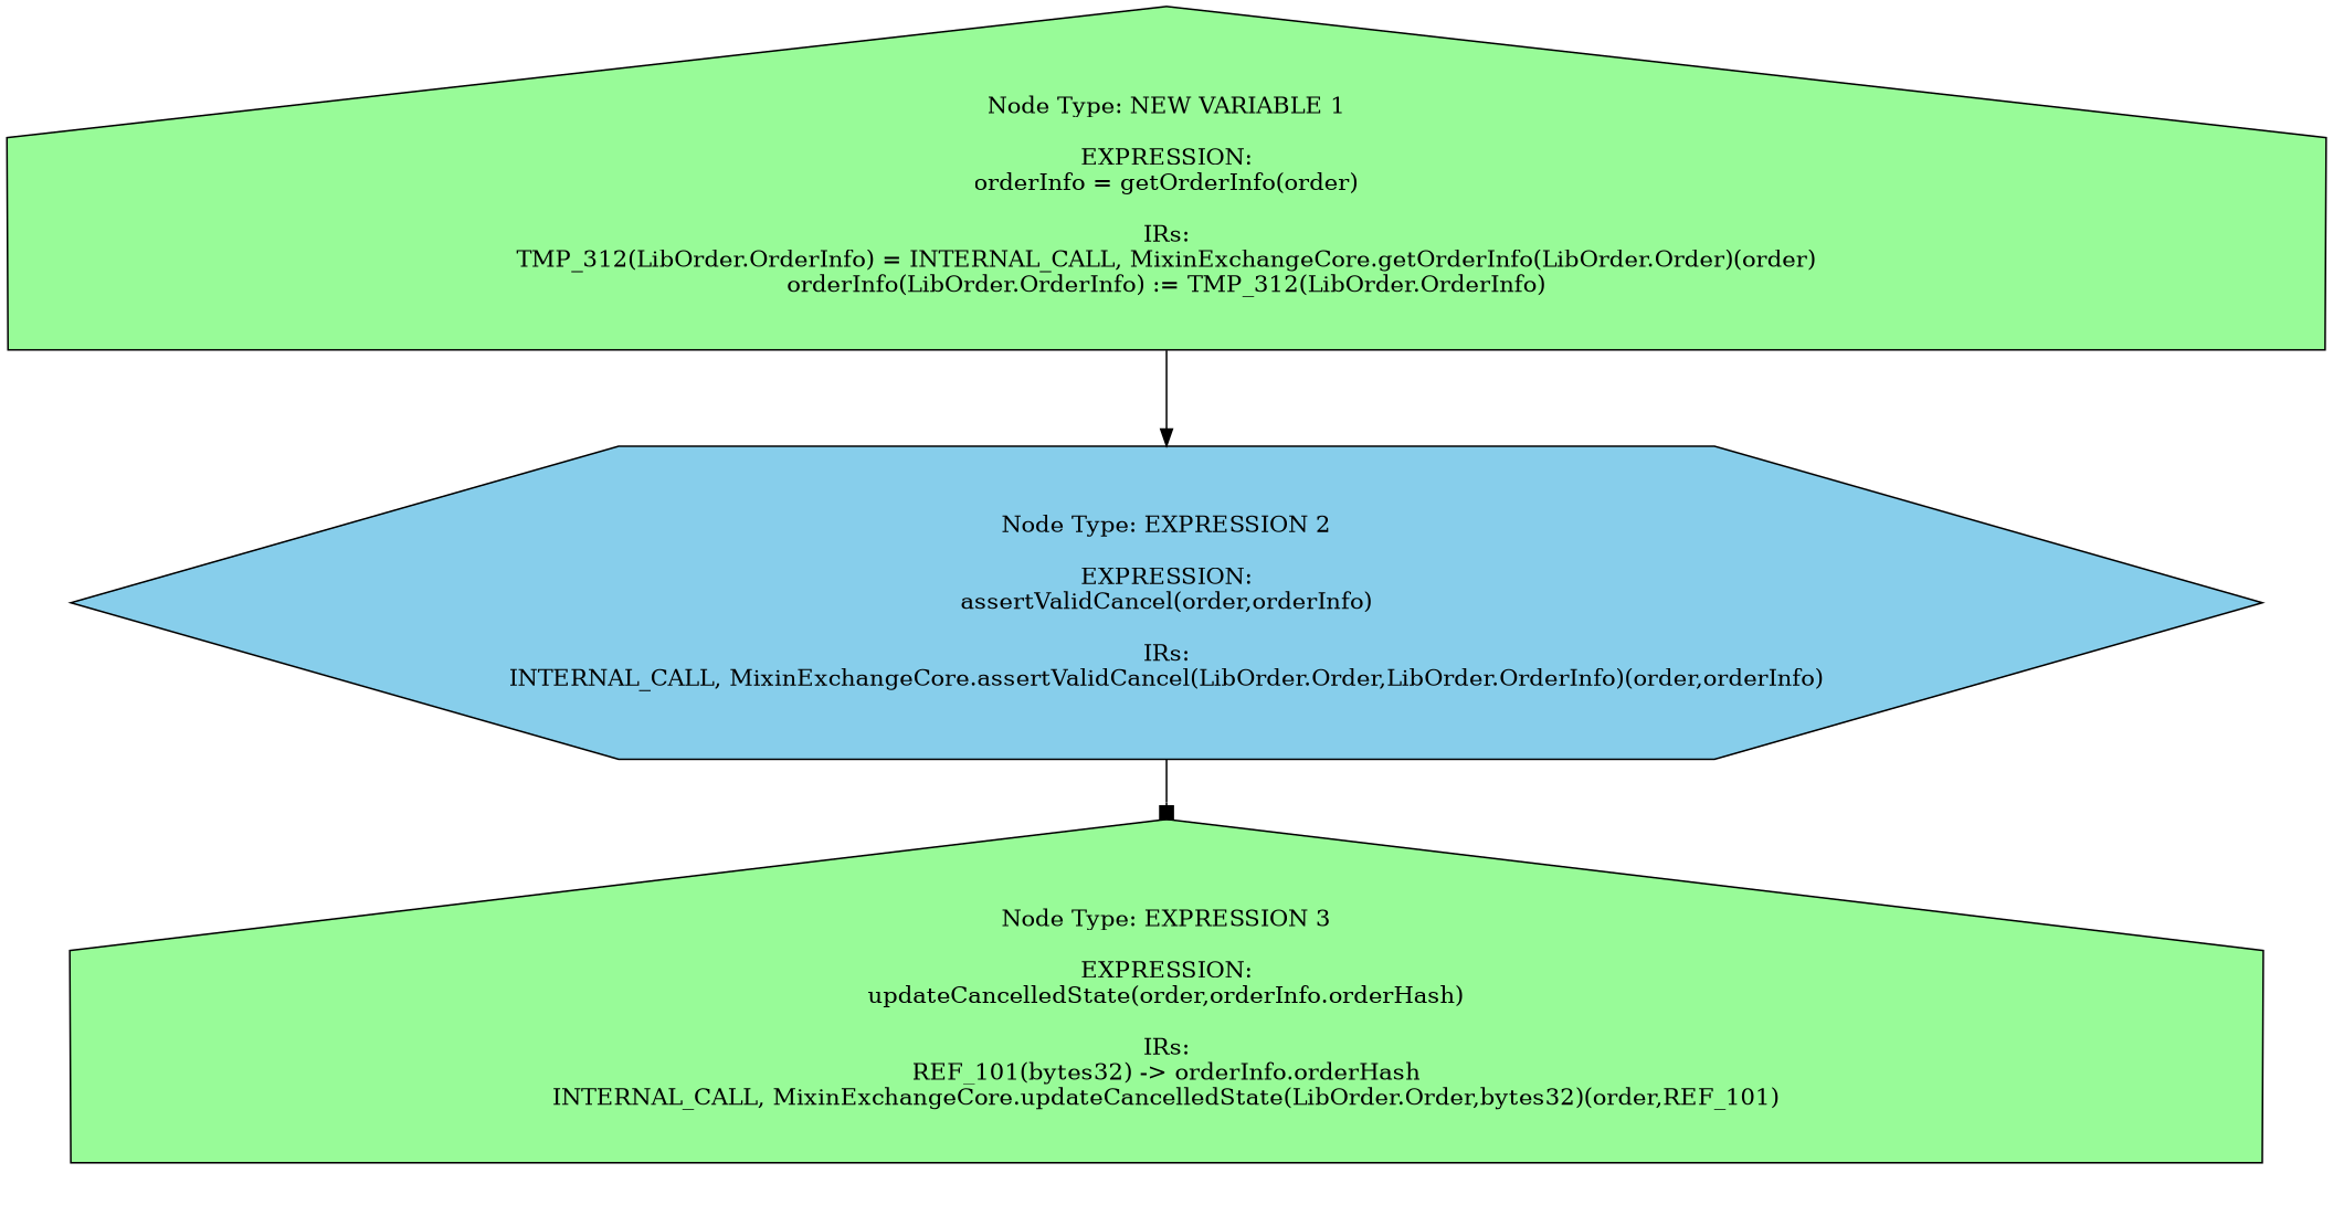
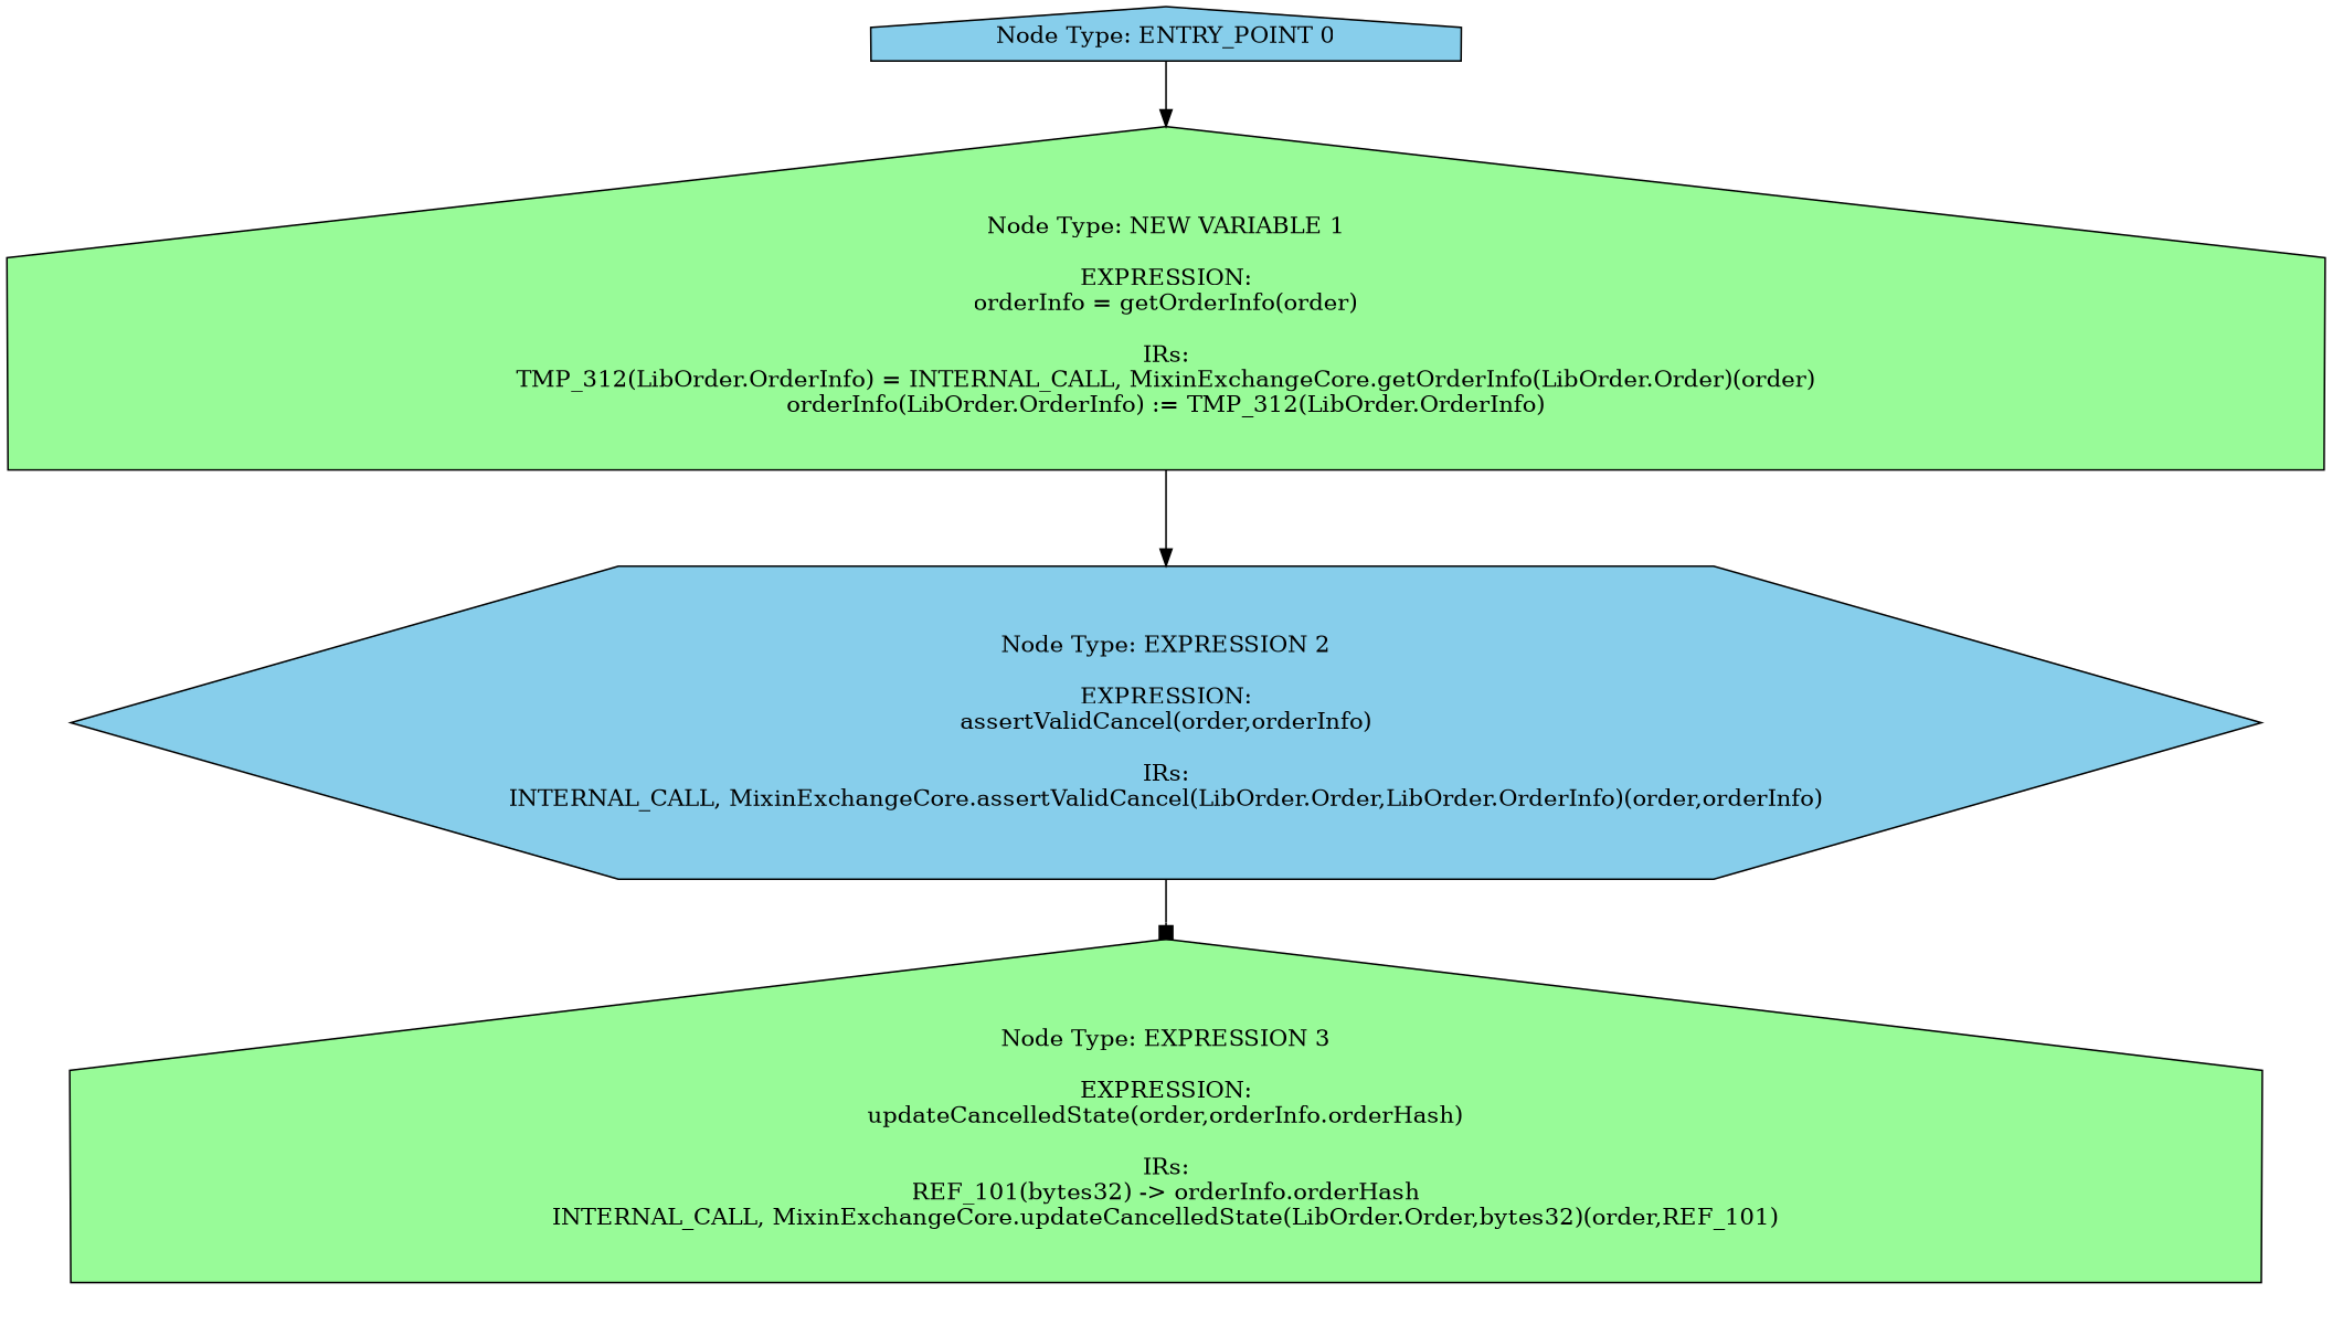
  digraph {
    node [style=filled fillcolor=skyblue shape=house]
    edge [arrowhead=normal]
+   n1 [label="Node Type: ENTRY_POINT 0\n"]
    n2 [label="Node Type: NEW VARIABLE 1\n\nEXPRESSION:\norderInfo = getOrderInfo(order)\n\nIRs:\nTMP_312(LibOrder.OrderInfo) = INTERNAL_CALL, MixinExchangeCore.getOrderInfo(LibOrder.Order)(order)\norderInfo(LibOrder.OrderInfo) := TMP_312(LibOrder.OrderInfo)" fillcolor=palegreen]
    n3 [label="Node Type: EXPRESSION 2\n\nEXPRESSION:\nassertValidCancel(order,orderInfo)\n\nIRs:\nINTERNAL_CALL, MixinExchangeCore.assertValidCancel(LibOrder.Order,LibOrder.OrderInfo)(order,orderInfo)" shape=hexagon]
    n4 [label="Node Type: EXPRESSION 3\n\nEXPRESSION:\nupdateCancelledState(order,orderInfo.orderHash)\n\nIRs:\nREF_101(bytes32) -> orderInfo.orderHash\nINTERNAL_CALL, MixinExchangeCore.updateCancelledState(LibOrder.Order,bytes32)(order,REF_101)" fillcolor=palegreen]
+   n1 -> n2
    n2 -> n3
    n3 -> n4 [arrowhead=box]
  }
